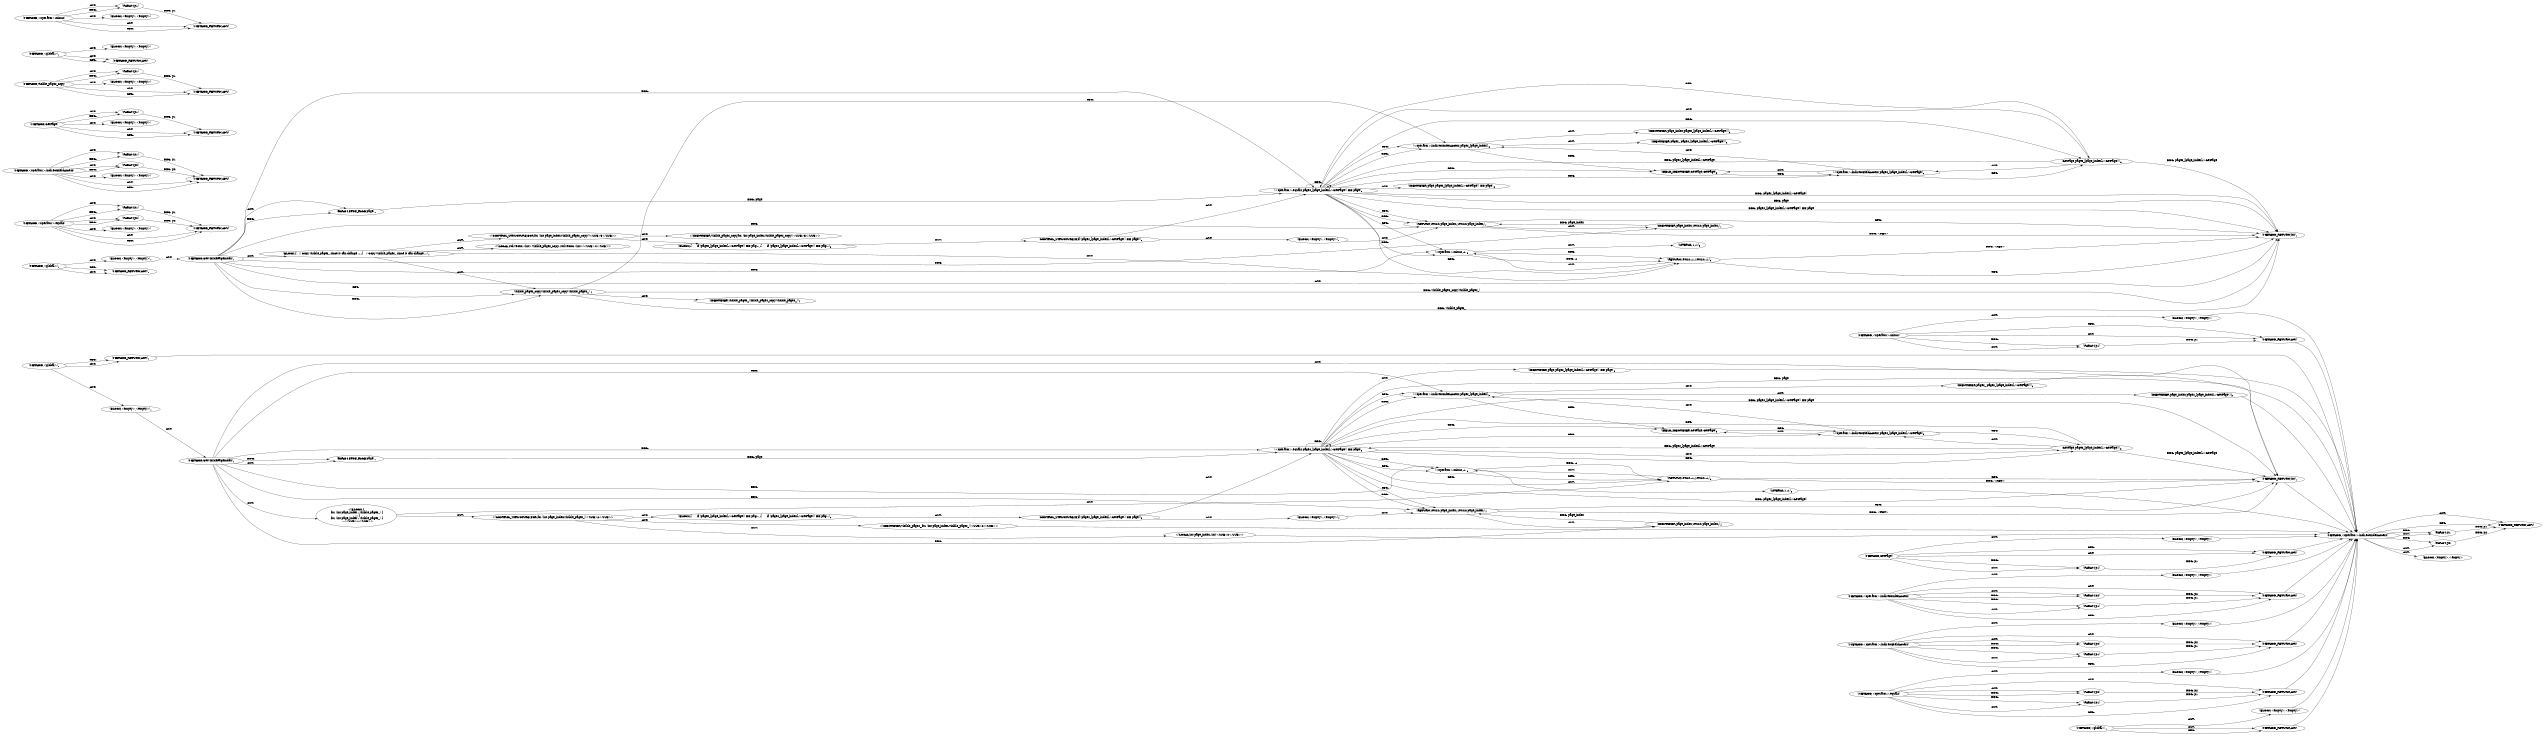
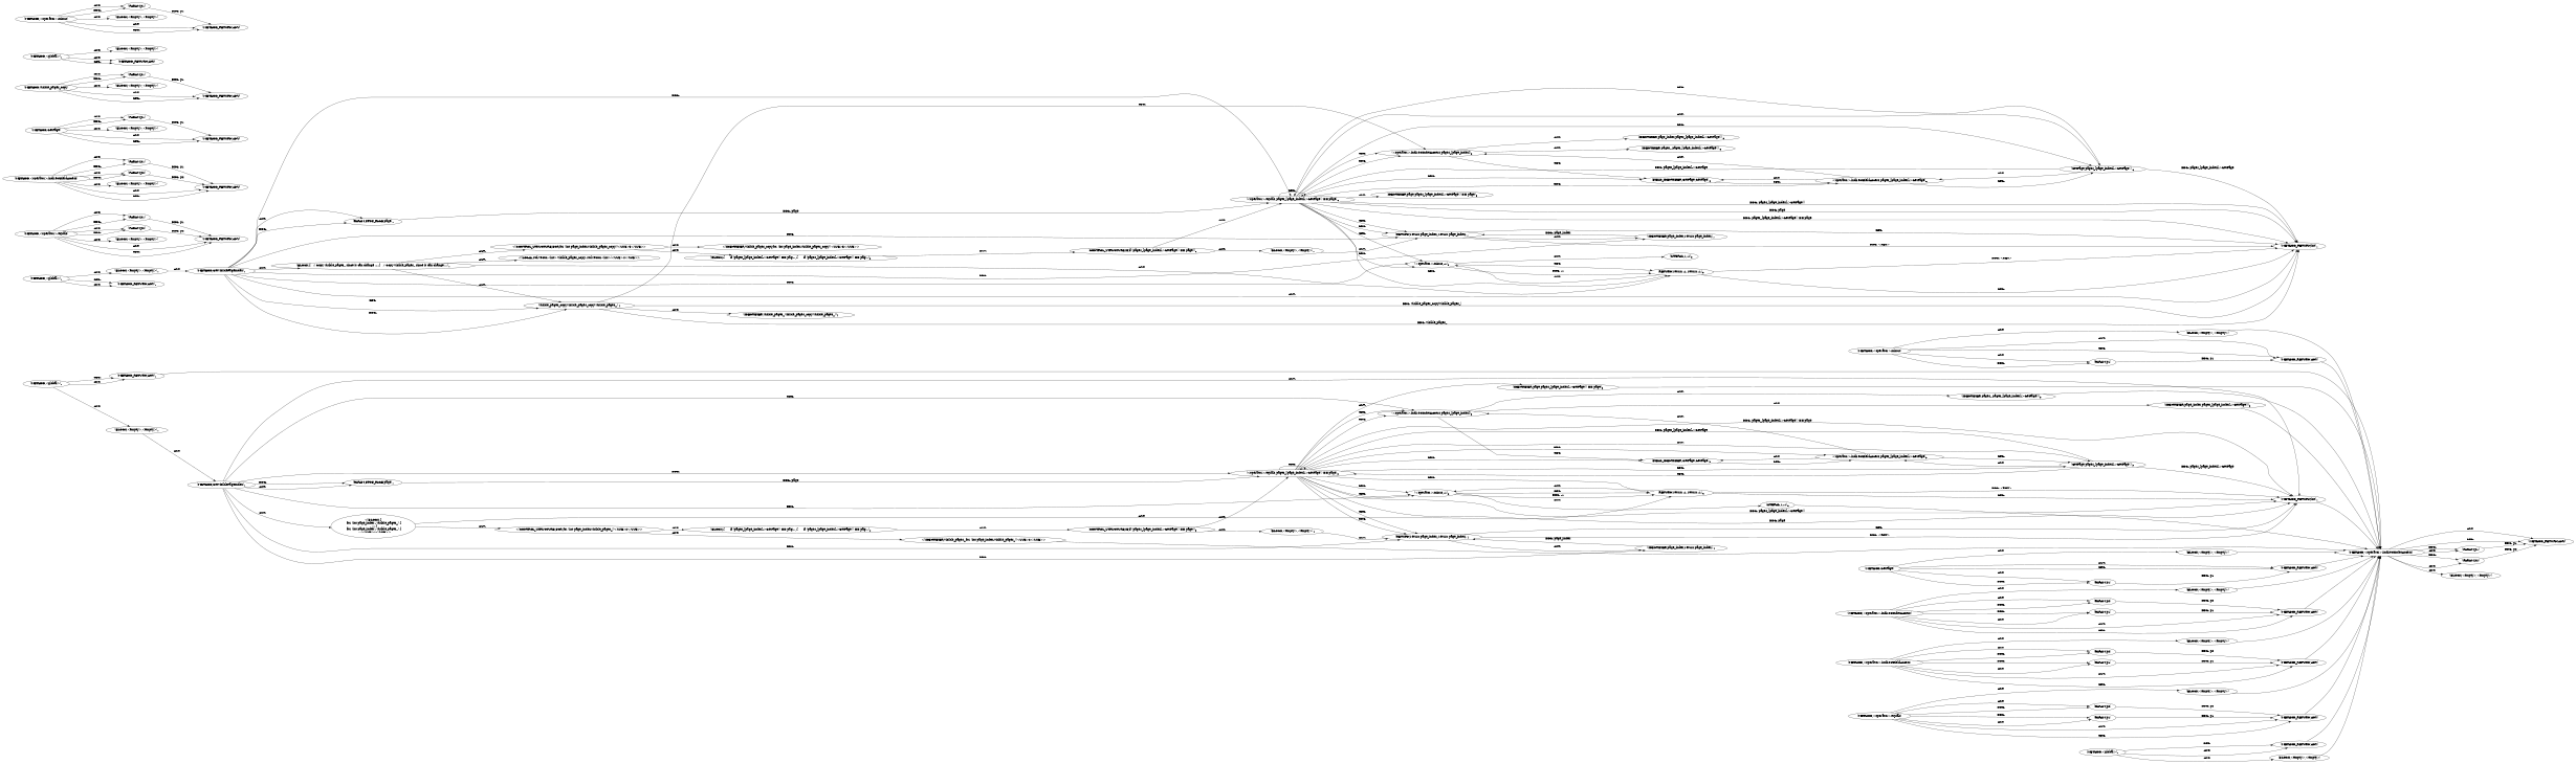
  digraph {
    rankdir=LR
    n1 [label=<(METHOD,&lt;operator&gt;.minus)>]
    n2 [label=<(PARAM,p1)>]
    n3 [label=<(BLOCK,&lt;empty&gt;,&lt;empty&gt;)>]
    n4 [label=<(METHOD_RETURN,ANY)>]
    n5 [label=<(METHOD,&lt;operator&gt;.indirectIndexAccess)>]
    n6 [label=<(PARAM,p1)>]
    n7 [label=<(PARAM,p2)>]
    n8 [label=<(BLOCK,&lt;empty&gt;,&lt;empty&gt;)>]
    n9 [label=<(METHOD_RETURN,ANY)>]
    n10 [label=<(METHOD,&lt;global&gt;)<SUB>1</SUB>>]
    n11 [label=<(BLOCK,&lt;empty&gt;,&lt;empty&gt;)<SUB>1</SUB>>]
    n12 [label=<(METHOD_RETURN,ANY)<SUB>1</SUB>>]
    n13 [label=<(METHOD,GetVisiblePageIndex)<SUB>1</SUB>>]
    n14 [label=<(PARAM,FPDF_PAGE page)<SUB>1</SUB>>]
    n15 [label="<(BLOCK,{\n  for (int page_index : visible_pages_) {\n   ...,{\n  for (int page_index : visible_pages_) {\n   ...)<SUB>1</SUB>>"]
    n16 [label=<(&lt;operator&gt;.equals,pages_[page_index]-&gt;GetPage() == page)<SUB>3</SUB>>]
    n17 [label=<(&lt;operator&gt;.indirectIndexAccess,pages_[page_index])<SUB>3</SUB>>]
    n18 [label=<(RETURN,return page_index;,return page_index;)<SUB>4</SUB>>]
    n19 [label=<(IDENTIFIER,page_index,return page_index;)<SUB>4</SUB>>]
    n20 [label=<(&lt;operator&gt;.minus,-1)<SUB>6</SUB>>]
    n21 [label=<(METHOD_RETURN,int)<SUB>1</SUB>>]
    n22 [label="<(CONTROL_STRUCTURE,FOR,for (int page_index:visible_pages_))<SUB>2</SUB>>"]
    n23 [label=<(RETURN,return -1;,return -1;)<SUB>6</SUB>>]
    n24 [label=<(GetPage,pages_[page_index]-&gt;GetPage())<SUB>3</SUB>>]
    n25 [label=<(&lt;operator&gt;.indirectFieldAccess,pages_[page_index]-&gt;GetPage)<SUB>3</SUB>>]
    n26 [label=<(FIELD_IDENTIFIER,GetPage,GetPage)<SUB>3</SUB>>]
    n27 [label=<(IDENTIFIER,page,pages_[page_index]-&gt;GetPage() == page)<SUB>3</SUB>>]
    n28 [label=<(IDENTIFIER,pages_,pages_[page_index]-&gt;GetPage())<SUB>3</SUB>>]
    n29 [label=<(IDENTIFIER,page_index,pages_[page_index]-&gt;GetPage())<SUB>3</SUB>>]
    n30 [label=<(LITERAL,1,-1)<SUB>6</SUB>>]
    n31 [label="<(IDENTIFIER,visible_pages_,for (int page_index:visible_pages_))<SUB>2</SUB>>"]
-   n32 [label="<(LOCAL,int page_index: int)<SUB>2</SUB>>"]
    n33 [label=<(BLOCK,{      if (pages_[page_index]-&gt;GetPage() == pag...,{      if (pages_[page_index]-&gt;GetPage() == pag...)<SUB>2</SUB>>]
    n34 [label=<(CONTROL_STRUCTURE,IF,if (pages_[page_index]-&gt;GetPage() == page))<SUB>3</SUB>>]
    n35 [label=<(BLOCK,&lt;empty&gt;,&lt;empty&gt;)<SUB>4</SUB>>]
    n36 [label=<(METHOD,GetPage)>]
    n37 [label=<(PARAM,p1)>]
    n38 [label=<(BLOCK,&lt;empty&gt;,&lt;empty&gt;)>]
    n39 [label=<(METHOD_RETURN,ANY)>]
    n40 [label=<(METHOD,&lt;operator&gt;.indirectIndexAccess)>]
    n41 [label=<(PARAM,p1)>]
    n42 [label=<(PARAM,p2)>]
    n43 [label=<(BLOCK,&lt;empty&gt;,&lt;empty&gt;)>]
    n44 [label=<(METHOD_RETURN,ANY)>]
    n45 [label=<(METHOD,&lt;operator&gt;.indirectFieldAccess)>]
    n46 [label=<(PARAM,p1)>]
    n47 [label=<(PARAM,p2)>]
    n48 [label=<(BLOCK,&lt;empty&gt;,&lt;empty&gt;)>]
    n49 [label=<(METHOD_RETURN,ANY)>]
    n50 [label=<(METHOD,&lt;operator&gt;.equals)>]
    n51 [label=<(PARAM,p1)>]
    n52 [label=<(PARAM,p2)>]
    n53 [label=<(BLOCK,&lt;empty&gt;,&lt;empty&gt;)>]
    n54 [label=<(METHOD_RETURN,ANY)>]
    n55 [label=<(METHOD,&lt;global&gt;)<SUB>1</SUB>>]
    n56 [label=<(BLOCK,&lt;empty&gt;,&lt;empty&gt;)>]
    n57 [label=<(METHOD_RETURN,ANY)>]
    n58 [label=<(METHOD,&lt;global&gt;)<SUB>1</SUB>>]
    n59 [label=<(BLOCK,&lt;empty&gt;,&lt;empty&gt;)<SUB>1</SUB>>]
    n60 [label=<(METHOD_RETURN,ANY)<SUB>1</SUB>>]
    n61 [label=<(METHOD,GetVisiblePageIndex)<SUB>1</SUB>>]
    n62 [label=<(PARAM,FPDF_PAGE page)<SUB>1</SUB>>]
    n63 [label=<(BLOCK,{   // Copy visible_pages_ since it can change ...,{   // Copy visible_pages_ since it can change ...)<SUB>1</SUB>>]
    n64 [label=<(visible_pages_copy,visible_pages_copy(visible_pages_))<SUB>4</SUB>>]
    n65 [label=<(&lt;operator&gt;.equals,pages_[page_index]-&gt;GetPage() == page)<SUB>6</SUB>>]
    n66 [label=<(RETURN,return page_index;,return page_index;)<SUB>7</SUB>>]
    n67 [label=<(IDENTIFIER,page_index,return page_index;)<SUB>7</SUB>>]
    n68 [label=<(&lt;operator&gt;.minus,-1)<SUB>9</SUB>>]
    n69 [label=<(METHOD_RETURN,int)<SUB>1</SUB>>]
    n70 [label="<(LOCAL,std.vector&lt;int&gt; visible_pages_copy: std.vector&lt;int&gt;)<SUB>4</SUB>>"]
    n71 [label="<(CONTROL_STRUCTURE,FOR,for (int page_index:visible_pages_copy))<SUB>5</SUB>>"]
    n72 [label=<(RETURN,return -1;,return -1;)<SUB>9</SUB>>]
    n73 [label=<(IDENTIFIER,visible_pages_,visible_pages_copy(visible_pages_))<SUB>4</SUB>>]
    n74 [label=<(&lt;operator&gt;.indirectIndexAccess,pages_[page_index])<SUB>6</SUB>>]
    n75 [label=<(GetPage,pages_[page_index]-&gt;GetPage())<SUB>6</SUB>>]
    n76 [label=<(&lt;operator&gt;.indirectFieldAccess,pages_[page_index]-&gt;GetPage)<SUB>6</SUB>>]
    n77 [label=<(FIELD_IDENTIFIER,GetPage,GetPage)<SUB>6</SUB>>]
    n78 [label=<(IDENTIFIER,page,pages_[page_index]-&gt;GetPage() == page)<SUB>6</SUB>>]
    n79 [label=<(LITERAL,1,-1)<SUB>9</SUB>>]
    n80 [label="<(IDENTIFIER,visible_pages_copy,for (int page_index:visible_pages_copy))<SUB>5</SUB>>"]
    n81 [label=<(BLOCK,{      if (pages_[page_index]-&gt;GetPage() == pag...,{      if (pages_[page_index]-&gt;GetPage() == pag...)<SUB>5</SUB>>]
    n82 [label=<(IDENTIFIER,pages_,pages_[page_index]-&gt;GetPage())<SUB>6</SUB>>]
    n83 [label=<(IDENTIFIER,page_index,pages_[page_index]-&gt;GetPage())<SUB>6</SUB>>]
    n84 [label=<(CONTROL_STRUCTURE,IF,if (pages_[page_index]-&gt;GetPage() == page))<SUB>6</SUB>>]
    n85 [label=<(BLOCK,&lt;empty&gt;,&lt;empty&gt;)<SUB>7</SUB>>]
    n86 [label=<(METHOD,&lt;operator&gt;.equals)>]
    n87 [label=<(PARAM,p1)>]
    n88 [label=<(PARAM,p2)>]
    n89 [label=<(BLOCK,&lt;empty&gt;,&lt;empty&gt;)>]
    n90 [label=<(METHOD_RETURN,ANY)>]
    n91 [label=<(METHOD,&lt;operator&gt;.indirectFieldAccess)>]
    n92 [label=<(PARAM,p1)>]
    n93 [label=<(PARAM,p2)>]
    n94 [label=<(BLOCK,&lt;empty&gt;,&lt;empty&gt;)>]
    n95 [label=<(METHOD_RETURN,ANY)>]
    n96 [label=<(METHOD,GetPage)>]
    n97 [label=<(PARAM,p1)>]
    n98 [label=<(BLOCK,&lt;empty&gt;,&lt;empty&gt;)>]
    n99 [label=<(METHOD_RETURN,ANY)>]
    n100 [label=<(METHOD,visible_pages_copy)>]
    n101 [label=<(PARAM,p1)>]
    n102 [label=<(BLOCK,&lt;empty&gt;,&lt;empty&gt;)>]
    n103 [label=<(METHOD_RETURN,ANY)>]
    n104 [label=<(METHOD,&lt;global&gt;)<SUB>1</SUB>>]
    n105 [label=<(BLOCK,&lt;empty&gt;,&lt;empty&gt;)>]
    n106 [label=<(METHOD_RETURN,ANY)>]
    n107 [label=<(METHOD,&lt;operator&gt;.minus)>]
    n108 [label=<(PARAM,p1)>]
    n109 [label=<(BLOCK,&lt;empty&gt;,&lt;empty&gt;)>]
    n110 [label=<(METHOD_RETURN,ANY)>]
    n1 -> n2 [label="AST: "]
    n1 -> n2 [label="DDG: "]
    n1 -> n3 [label="AST: "]
    n1 -> n4 [label="AST: "]
    n1 -> n4 [label="CFG: "]
    n2 -> n4 [label="DDG: p1"]
    n3 -> n5
    n4 -> n5
    n5 -> n6 [label="AST: "]
    n5 -> n6 [label="DDG: "]
    n5 -> n7 [label="AST: "]
    n5 -> n7 [label="DDG: "]
    n5 -> n8 [label="AST: "]
    n5 -> n9 [label="AST: "]
    n5 -> n9 [label="CFG: "]
    n6 -> n9 [label="DDG: p1"]
    n7 -> n9 [label="DDG: p2"]
    n10 -> n11 [label="AST: "]
    n10 -> n12 [label="AST: "]
    n10 -> n12 [label="CFG: "]
    n11 -> n13 [label="AST: "]
    n12 -> n5
    n13 -> n14 [label="AST: "]
    n13 -> n14 [label="DDG: "]
    n13 -> n15 [label="AST: "]
    n13 -> n16 [label="DDG: "]
    n13 -> n17 [label="CFG: "]
    n13 -> n18 [label="DDG: "]
    n13 -> n19 [label="DDG: "]
    n13 -> n20 [label="DDG: "]
    n13 -> n21 [label="AST: "]
    n14 -> n16 [label="DDG: page"]
    n15 -> n22 [label="AST: "]
    n15 -> n23 [label="AST: "]
    n16 -> n16 [label="CDG: "]
    n16 -> n17 [label="CFG: "]
    n16 -> n17 [label="CDG: "]
    n16 -> n18 [label="CFG: "]
    n16 -> n18 [label="CDG: "]
    n16 -> n20 [label="CFG: "]
    n16 -> n20 [label="CDG: "]
    n16 -> n21 [label="DDG: pages_[page_index]-&gt;GetPage()"]
    n16 -> n21 [label="DDG: page"]
    n16 -> n21 [label="DDG: pages_[page_index]-&gt;GetPage() == page"]
    n16 -> n23 [label="CDG: "]
    n16 -> n24 [label="AST: "]
    n16 -> n24 [label="CDG: "]
    n16 -> n25 [label="CDG: "]
    n16 -> n26 [label="CDG: "]
    n16 -> n27 [label="AST: "]
    n17 -> n26 [label="CFG: "]
    n17 -> n28 [label="AST: "]
    n17 -> n29 [label="AST: "]
    n18 -> n19 [label="AST: "]
    n18 -> n21 [label="CFG: "]
    n18 -> n21 [label="DDG: &lt;RET&gt;"]
    n19 -> n18 [label="DDG: page_index"]
    n20 -> n23 [label="CFG: "]
    n20 -> n23 [label="DDG: -1"]
    n20 -> n30 [label="AST: "]
    n21 -> n5
    n22 -> n31 [label="AST: "]
-   n22 -> n32 [label="AST: "]
    n22 -> n33 [label="AST: "]
    n23 -> n20 [label="AST: "]
    n23 -> n21 [label="CFG: "]
    n23 -> n21 [label="DDG: &lt;RET&gt;"]
    n24 -> n16 [label="CFG: "]
    n24 -> n16 [label="DDG: pages_[page_index]-&gt;GetPage"]
    n24 -> n21 [label="DDG: pages_[page_index]-&gt;GetPage"]
    n24 -> n25 [label="AST: "]
    n25 -> n17 [label="AST: "]
    n25 -> n24 [label="CFG: "]
    n25 -> n26 [label="AST: "]
    n26 -> n25 [label="CFG: "]
    n27 -> n5
    n28 -> n5
    n29 -> n5
    n30 -> n5
    n31 -> n5
-   n32 -> n5
    n33 -> n34 [label="AST: "]
    n34 -> n16 [label="AST: "]
    n34 -> n35 [label="AST: "]
    n35 -> n18 [label="AST: "]
    n36 -> n37 [label="AST: "]
    n36 -> n37 [label="DDG: "]
    n36 -> n38 [label="AST: "]
    n36 -> n39 [label="AST: "]
    n36 -> n39 [label="CFG: "]
    n37 -> n39 [label="DDG: p1"]
    n38 -> n5
    n39 -> n5
    n40 -> n41 [label="AST: "]
    n40 -> n41 [label="DDG: "]
    n40 -> n42 [label="AST: "]
    n40 -> n42 [label="DDG: "]
    n40 -> n43 [label="AST: "]
    n40 -> n44 [label="AST: "]
    n40 -> n44 [label="CFG: "]
    n41 -> n44 [label="DDG: p1"]
    n42 -> n44 [label="DDG: p2"]
    n43 -> n5
    n44 -> n5
    n45 -> n46 [label="AST: "]
    n45 -> n46 [label="DDG: "]
    n45 -> n47 [label="AST: "]
    n45 -> n47 [label="DDG: "]
    n45 -> n48 [label="AST: "]
    n45 -> n49 [label="AST: "]
    n45 -> n49 [label="CFG: "]
    n46 -> n49 [label="DDG: p1"]
    n47 -> n49 [label="DDG: p2"]
    n48 -> n5
    n49 -> n5
    n50 -> n51 [label="AST: "]
    n50 -> n51 [label="DDG: "]
    n50 -> n52 [label="AST: "]
    n50 -> n52 [label="DDG: "]
    n50 -> n53 [label="AST: "]
    n50 -> n54 [label="AST: "]
    n50 -> n54 [label="CFG: "]
    n51 -> n54 [label="DDG: p1"]
    n52 -> n54 [label="DDG: p2"]
    n53 -> n5
    n54 -> n5
    n55 -> n56 [label="AST: "]
    n55 -> n57 [label="AST: "]
    n55 -> n57 [label="CFG: "]
    n56 -> n5
    n57 -> n5
    n58 -> n59 [label="AST: "]
    n58 -> n60 [label="AST: "]
    n58 -> n60 [label="CFG: "]
    n59 -> n61 [label="AST: "]
    n61 -> n62 [label="AST: "]
    n61 -> n62 [label="DDG: "]
    n61 -> n63 [label="AST: "]
    n61 -> n64 [label="CFG: "]
    n61 -> n64 [label="DDG: "]
    n61 -> n65 [label="DDG: "]
    n61 -> n66 [label="DDG: "]
    n61 -> n67 [label="DDG: "]
    n61 -> n68 [label="DDG: "]
    n61 -> n69 [label="AST: "]
    n62 -> n65 [label="DDG: page"]
    n63 -> n64 [label="AST: "]
    n63 -> n70 [label="AST: "]
    n63 -> n71 [label="AST: "]
    n63 -> n72 [label="AST: "]
    n64 -> n69 [label="DDG: visible_pages_copy(visible_pages_)"]
    n64 -> n69 [label="DDG: visible_pages_"]
    n64 -> n73 [label="AST: "]
    n64 -> n74 [label="CFG: "]
    n65 -> n65 [label="CDG: "]
    n65 -> n66 [label="CFG: "]
    n65 -> n66 [label="CDG: "]
    n65 -> n68 [label="CFG: "]
    n65 -> n68 [label="CDG: "]
    n65 -> n69 [label="DDG: pages_[page_index]-&gt;GetPage()"]
    n65 -> n69 [label="DDG: page"]
    n65 -> n69 [label="DDG: pages_[page_index]-&gt;GetPage() == page"]
    n65 -> n72 [label="CDG: "]
    n65 -> n74 [label="CFG: "]
    n65 -> n74 [label="CDG: "]
    n65 -> n75 [label="AST: "]
    n65 -> n75 [label="CDG: "]
    n65 -> n76 [label="CDG: "]
    n65 -> n77 [label="CDG: "]
    n65 -> n78 [label="AST: "]
    n66 -> n67 [label="AST: "]
    n66 -> n69 [label="CFG: "]
    n66 -> n69 [label="DDG: &lt;RET&gt;"]
    n67 -> n66 [label="DDG: page_index"]
    n68 -> n72 [label="CFG: "]
    n68 -> n72 [label="DDG: -1"]
    n68 -> n79 [label="AST: "]
    n71 -> n80 [label="AST: "]
    n71 -> n81 [label="AST: "]
    n72 -> n68 [label="AST: "]
    n72 -> n69 [label="CFG: "]
    n72 -> n69 [label="DDG: &lt;RET&gt;"]
    n74 -> n77 [label="CFG: "]
    n74 -> n82 [label="AST: "]
    n74 -> n83 [label="AST: "]
    n75 -> n65 [label="CFG: "]
    n75 -> n65 [label="DDG: pages_[page_index]-&gt;GetPage"]
    n75 -> n69 [label="DDG: pages_[page_index]-&gt;GetPage"]
    n75 -> n76 [label="AST: "]
    n76 -> n74 [label="AST: "]
    n76 -> n75 [label="CFG: "]
    n76 -> n77 [label="AST: "]
    n77 -> n76 [label="CFG: "]
    n81 -> n84 [label="AST: "]
    n84 -> n65 [label="AST: "]
    n84 -> n85 [label="AST: "]
    n85 -> n66 [label="AST: "]
    n86 -> n87 [label="AST: "]
    n86 -> n87 [label="DDG: "]
    n86 -> n88 [label="AST: "]
    n86 -> n88 [label="DDG: "]
    n86 -> n89 [label="AST: "]
    n86 -> n90 [label="AST: "]
    n86 -> n90 [label="CFG: "]
    n87 -> n90 [label="DDG: p1"]
    n88 -> n90 [label="DDG: p2"]
    n91 -> n92 [label="AST: "]
    n91 -> n92 [label="DDG: "]
    n91 -> n93 [label="AST: "]
    n91 -> n93 [label="DDG: "]
    n91 -> n94 [label="AST: "]
    n91 -> n95 [label="AST: "]
    n91 -> n95 [label="CFG: "]
    n92 -> n95 [label="DDG: p1"]
    n93 -> n95 [label="DDG: p2"]
    n96 -> n97 [label="AST: "]
    n96 -> n97 [label="DDG: "]
    n96 -> n98 [label="AST: "]
    n96 -> n99 [label="AST: "]
    n96 -> n99 [label="CFG: "]
    n97 -> n99 [label="DDG: p1"]
    n100 -> n101 [label="AST: "]
    n100 -> n101 [label="DDG: "]
    n100 -> n102 [label="AST: "]
    n100 -> n103 [label="AST: "]
    n100 -> n103 [label="CFG: "]
    n101 -> n103 [label="DDG: p1"]
    n104 -> n105 [label="AST: "]
    n104 -> n106 [label="AST: "]
    n104 -> n106 [label="CFG: "]
    n107 -> n108 [label="AST: "]
    n107 -> n108 [label="DDG: "]
    n107 -> n109 [label="AST: "]
    n107 -> n110 [label="AST: "]
    n107 -> n110 [label="CFG: "]
    n108 -> n110 [label="DDG: p1"]
  }
